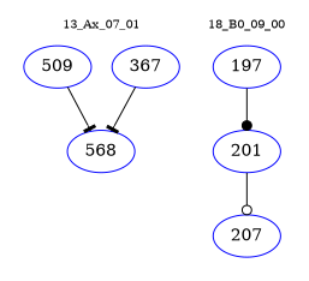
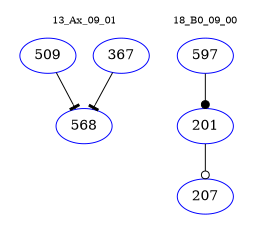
  digraph {
    node [color=blue]
    edge [arrowhead=tee color=black]
    n1 [label=367]
    n2 [label=568]
    n3 [label=509]
-   n4 [label=197]
+   n4 [label=597]
    n5 [label=201]
    n6 [label=207]
    subgraph cluster_1 {
      color=white
      fontsize=10
-     label="13_Ax_07_01"
+     label="13_Ax_09_01"
      n1
      n2
      n3
    }
    subgraph cluster_2 {
      color=white
      fontsize=10
      label="18_B0_09_00"
      n4
      n5
      n6
    }
    n1 -> n2
    n3 -> n2
    n4 -> n5 [arrowhead=dot]
    n5 -> n6 [arrowhead=odot]
  }
